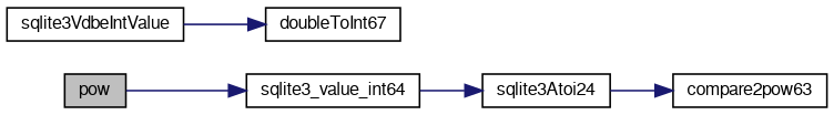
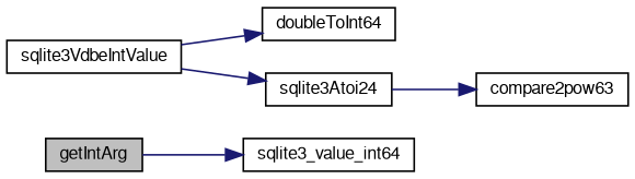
  digraph {
    rankdir=LR
    node [color=black fillcolor=white fontname=FreeSans fontsize=10 shape=record style=filled]
    edge [color=midnightblue fontname=FreeSans fontsize=10 labelfontname=FreeSans labelfontsize=10 style=solid]
-   n1 [fillcolor=grey75 fontcolor=black height=0.2 label=pow width=0.4]
+   n1 [fillcolor=grey75 fontcolor=black height=0.2 label=getIntArg width=0.4]
    n2 [height=0.2 label=sqlite3_value_int64 width=0.4]
    n3 [height=0.2 label=sqlite3VdbeIntValue width=0.4]
-   n4 [height=0.2 label=doubleToInt67 width=0.4]
+   n4 [height=0.2 label=doubleToInt64 width=0.4]
    n5 [height=0.2 label=sqlite3Atoi24 width=0.4]
    n6 [height=0.2 label=compare2pow63 width=0.4]
    n1 -> n2
    n3 -> n4
-   n2 -> n5
+   n3 -> n5
    n5 -> n6
  }
